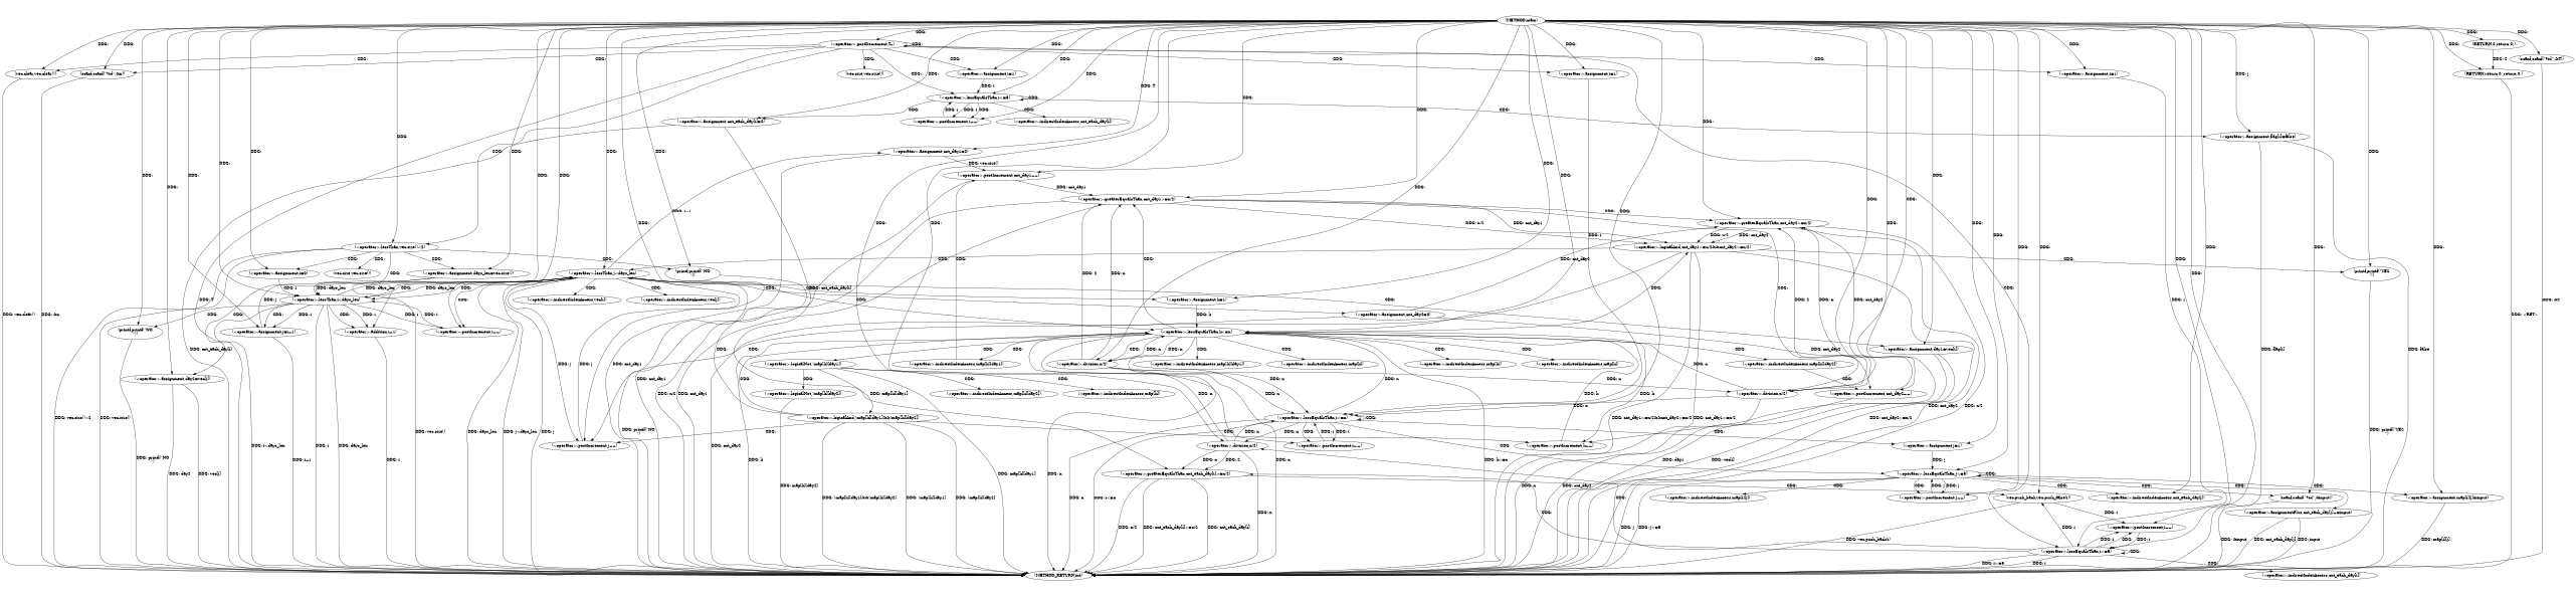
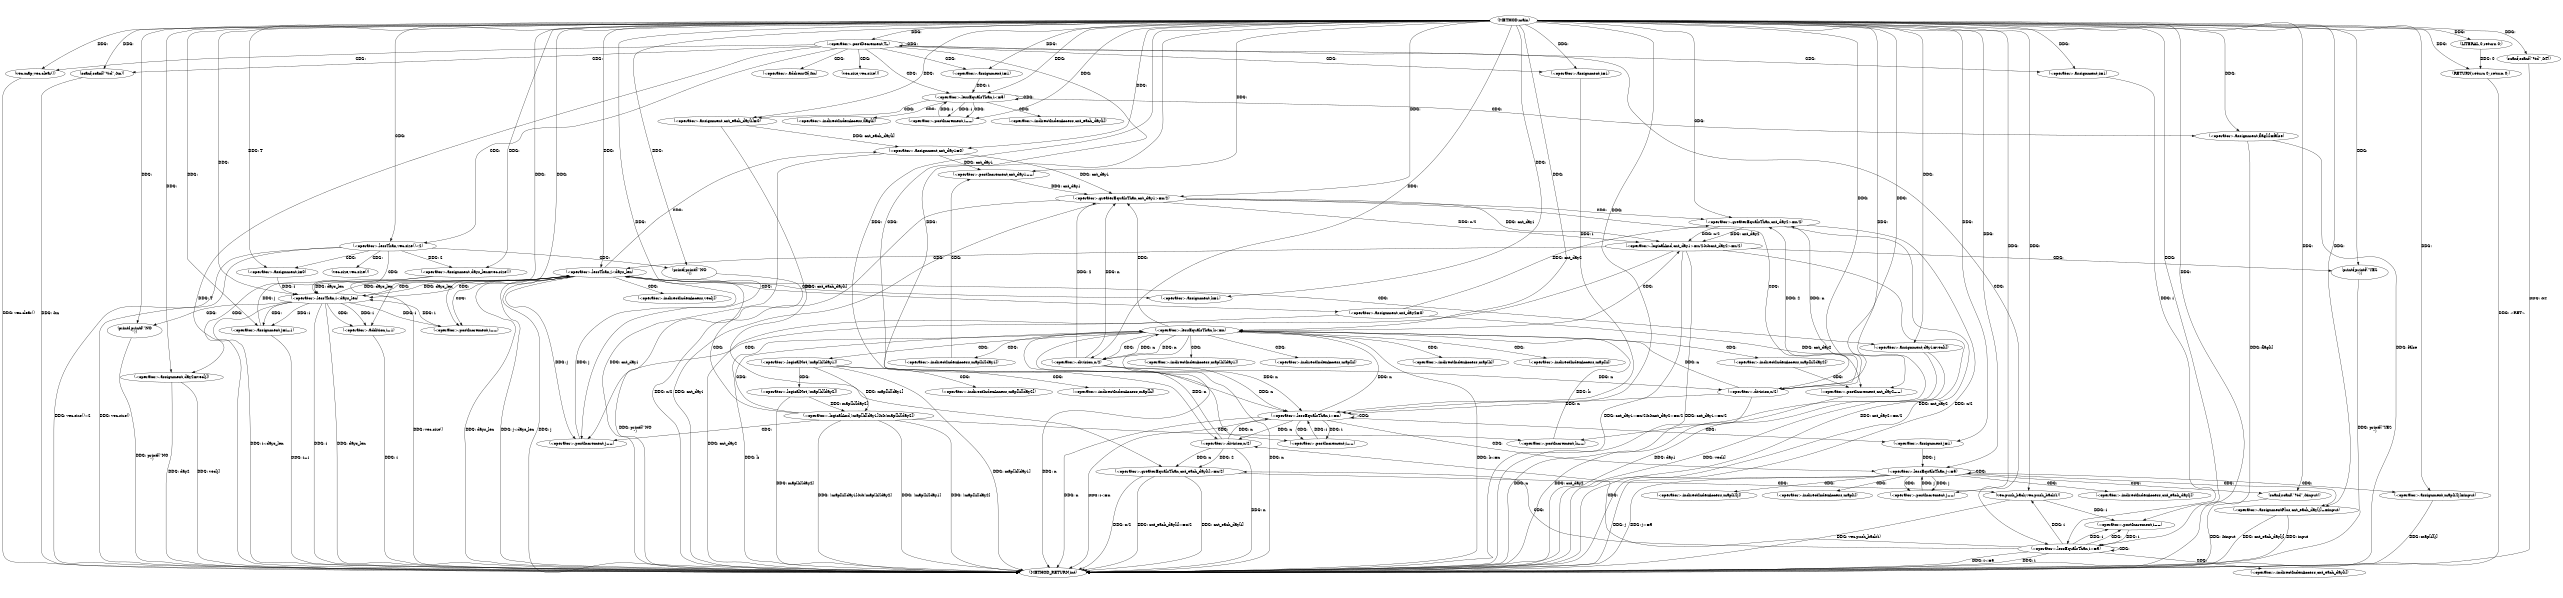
  digraph {
    n1 [label="(METHOD,main)"]
    n2 [label="(scanf,scanf(\"%d\",&T))"]
    n3 [label="(RETURN,return 0;,return 0;)"]
    n4 [label="(<operator>.postDecrement,T--)"]
-   n5 [label="(RETURN,0,return 0;)"]
-   n6 [label="(vec.clear,vec.clear())"]
+   n5 [label="(LITERAL,0,return 0;)"]
+   n6 [label="(vec.map,vec.clear())"]
    n7 [label="(scanf,scanf(\"%d\",&n))"]
    n8 [label="(<operator>.assignment,days_len=vec.size())"]
    n9 [label="(printf,printf(\"NO\n\"))"]
    n10 [label="(<operator>.assignment,i=1)"]
    n11 [label="(<operator>.lessEqualsThan,i<=5)"]
    n12 [label="(<operator>.postIncrement,i++)"]
    n13 [label="(<operator>.assignment,i=1)"]
    n14 [label="(<operator>.lessEqualsThan,i<=n)"]
    n15 [label="(<operator>.postIncrement,i++)"]
    n16 [label="(<operator>.assignment,i=1)"]
    n17 [label="(<operator>.lessEqualsThan,i<=5)"]
    n18 [label="(<operator>.postIncrement,i++)"]
    n19 [label="(<operator>.lessThan,vec.size()<2)"]
    n20 [label="(<operator>.assignment,i=0)"]
    n21 [label="(<operator>.lessThan,i<days_len)"]
    n22 [label="(<operator>.postIncrement,i++)"]
    n23 [label="(<operator>.assignment,cnt_each_day[i]=0)"]
    n24 [label="(<operator>.assignment,flag[i]=false)"]
    n25 [label="(printf,printf(\"NO\n\"))"]
    n26 [label="(<operator>.assignment,j=i+1)"]
    n27 [label="(<operator>.lessThan,j<days_len)"]
    n28 [label="(<operator>.postIncrement,j++)"]
    n29 [label="(<operator>.assignment,j=1)"]
    n30 [label="(<operator>.lessEqualsThan,j<=5)"]
    n31 [label="(<operator>.postIncrement,j++)"]
-   n32 [label="(vec.push_back,vec.push_false(i))"]
+   n32 [label="(vec.push_back,vec.push_back(i))"]
    n33 [label="(<operator>.assignment,day1=vec[i])"]
    n34 [label="(<operator>.assignment,day2=vec[j])"]
    n35 [label="(<operator>.assignment,cnt_day1=0)"]
    n36 [label="(scanf,scanf(\"%d\",&input))"]
    n37 [label="(<operator>.assignment,map[i][j]=input)"]
    n38 [label="(<operator>.assignmentPlus,cnt_each_day[j]+=input)"]
    n39 [label="(<operator>.addition,i+1)"]
    n40 [label="(<operator>.assignment,k=1)"]
    n41 [label="(<operator>.lessEqualsThan,k<=n)"]
    n42 [label="(<operator>.postIncrement,k++)"]
    n43 [label="(<operator>.division,n/2)"]
    n44 [label="(printf,printf(\"YES\n\"))"]
    n45 [label="(<operator>.postIncrement,cnt_day1++)"]
    n46 [label="(<operator>.postIncrement,cnt_day2++)"]
    n47 [label="(<operator>.greaterEqualsThan,cnt_day1>=n/2)"]
    n48 [label="(<operator>.greaterEqualsThan,cnt_day2>=n/2)"]
    n49 [label="(<operator>.division,n/2)"]
    n50 [label="(<operator>.division,n/2)"]
    n51 [label="(METHOD_RETURN,int)"]
+   n52 [label="(<operator>.addressOf,&n)"]
    n53 [label="(vec.size,vec.size())"]
    n54 [label="(<operator>.indirectIndexAccess,cnt_each_day[i])"]
+   n55 [label="(<operator>.indirectIndexAccess,flag[i])"]
    n56 [label="(<operator>.greaterEqualsThan,cnt_each_day[i]>=n/2)"]
    n57 [label="(<operator>.indirectIndexAccess,cnt_each_day[i])"]
    n58 [label="(vec.size,vec.size())"]
    n59 [label="(<operator>.assignment,cnt_day2=0)"]
-   n60 [label="(<operator>.indirectIndexAccess,vec[i])"]
    n61 [label="(<operator>.indirectIndexAccess,vec[j])"]
    n62 [label="(<operator>.indirectIndexAccess,map[i][j])"]
    n63 [label="(<operator>.indirectIndexAccess,cnt_each_day[j])"]
+   n64 [label="(<operator>.indirectIndexAccess,map[i])"]
    n65 [label="(<operator>.logicalAnd,cnt_day1>=n/2&&cnt_day2>=n/2)"]
    n66 [label="(<operator>.logicalNot,!map[k][day1])"]
    n67 [label="(<operator>.indirectIndexAccess,map[k][day1])"]
    n68 [label="(<operator>.indirectIndexAccess,map[k][day2])"]
    n69 [label="(<operator>.indirectIndexAccess,map[k])"]
    n70 [label="(<operator>.indirectIndexAccess,map[k])"]
    n71 [label="(<operator>.indirectIndexAccess,map[k][day1])"]
    n72 [label="(<operator>.indirectIndexAccess,map[k])"]
    n73 [label="(<operator>.logicalAnd,!map[k][day1]&&!map[k][day2])"]
    n74 [label="(<operator>.logicalNot,!map[k][day2])"]
    n75 [label="(<operator>.indirectIndexAccess,map[k][day2])"]
    n76 [label="(<operator>.indirectIndexAccess,map[k])"]
    n1 -> n2 [label="DDG: "]
    n1 -> n3 [label="DDG: "]
-   n1 -> n4 [label="CDG: "]
+   n1 -> n4 [label="DDG: "]
    n1 -> n5 [label="DDG: "]
    n1 -> n6 [label="DDG: "]
    n1 -> n7 [label="DDG: "]
    n1 -> n8 [label="DDG: "]
    n1 -> n9 [label="DDG: "]
    n1 -> n10 [label="DDG: "]
    n1 -> n11 [label="DDG: "]
    n1 -> n12 [label="DDG: "]
    n1 -> n13 [label="DDG: "]
    n1 -> n14 [label="DDG: "]
    n1 -> n15 [label="DDG: "]
    n1 -> n16 [label="DDG: "]
    n1 -> n17 [label="DDG: "]
    n1 -> n18 [label="DDG: "]
-   n1 -> n19 [label="DDG: "]
-   n1 -> n20 [label="DDG: "]
+   n1 -> n19 [label="CDG: "]
+   n1 -> n20 [label="DDG: T"]
    n1 -> n21 [label="DDG: "]
    n1 -> n22 [label="DDG: "]
    n1 -> n23 [label="DDG: "]
-   n1 -> n24 [label="DDG: j"]
+   n1 -> n24 [label="DDG: "]
    n1 -> n25 [label="DDG: "]
    n1 -> n26 [label="DDG: "]
    n1 -> n27 [label="DDG: "]
    n1 -> n28 [label="DDG: "]
    n1 -> n29 [label="DDG: "]
    n1 -> n30 [label="DDG: "]
    n1 -> n31 [label="DDG: "]
    n1 -> n32 [label="DDG: "]
    n1 -> n33 [label="DDG: "]
    n1 -> n34 [label="DDG: "]
-   n1 -> n35 [label="DDG: T"]
+   n1 -> n35 [label="DDG: "]
    n1 -> n36 [label="DDG: "]
    n1 -> n37 [label="DDG: "]
-   n1 -> n63 [label="DDG: "]
+   n1 -> n38 [label="DDG: "]
    n1 -> n39 [label="DDG: "]
    n1 -> n40 [label="DDG: "]
    n1 -> n41 [label="DDG: "]
    n1 -> n42 [label="DDG: "]
    n1 -> n43 [label="DDG: "]
    n1 -> n44 [label="DDG: "]
    n1 -> n45 [label="DDG: "]
-   n1 -> n46 [label="CDG: "]
+   n1 -> n46 [label="DDG: "]
    n1 -> n47 [label="DDG: "]
-   n1 -> n48 [label="DDG: "]
+   n1 -> n48 [label="CDG: "]
    n1 -> n49 [label="DDG: "]
    n1 -> n50 [label="DDG: "]
    n2 -> n51 [label="DDG: &T"]
    n3 -> n51 [label="DDG: <RET>"]
    n4 -> n4 [label="CDG: "]
    n4 -> n6 [label="CDG: "]
    n4 -> n7 [label="CDG: "]
    n4 -> n10 [label="CDG: "]
    n4 -> n11 [label="CDG: "]
    n4 -> n13 [label="CDG: "]
+   n4 -> n14 [label="CDG: "]
    n4 -> n16 [label="CDG: "]
    n4 -> n17 [label="CDG: "]
    n4 -> n19 [label="CDG: "]
    n4 -> n51 [label="DDG: T"]
+   n4 -> n52 [label="CDG: "]
    n4 -> n53 [label="CDG: "]
    n5 -> n3 [label="DDG: 0"]
    n6 -> n51 [label="DDG: vec.clear()"]
    n7 -> n51 [label="DDG: &n"]
    n8 -> n21 [label="DDG: days_len"]
    n8 -> n51 [label="DDG: vec.size()"]
    n9 -> n51 [label="DDG: printf(\"NO\n\")"]
    n10 -> n11 [label="DDG: i"]
    n11 -> n11 [label="CDG: "]
    n11 -> n12 [label="DDG: i"]
    n11 -> n12 [label="CDG: "]
    n11 -> n23 [label="CDG: "]
    n11 -> n24 [label="CDG: "]
    n11 -> n54 [label="CDG: "]
+   n11 -> n55 [label="CDG: "]
    n12 -> n11 [label="DDG: i"]
    n13 -> n14 [label="DDG: i"]
    n14 -> n14 [label="CDG: "]
    n14 -> n15 [label="DDG: i"]
    n14 -> n15 [label="CDG: "]
    n14 -> n29 [label="CDG: "]
    n14 -> n30 [label="CDG: "]
    n14 -> n41 [label="DDG: n"]
    n14 -> n43 [label="DDG: n"]
    n14 -> n51 [label="DDG: n"]
    n14 -> n51 [label="DDG: i<=n"]
    n15 -> n14 [label="DDG: i"]
    n16 -> n17 [label="DDG: i"]
    n17 -> n17 [label="CDG: "]
    n17 -> n18 [label="DDG: i"]
    n17 -> n18 [label="CDG: "]
    n17 -> n32 [label="DDG: i"]
    n17 -> n43 [label="CDG: "]
    n17 -> n51 [label="DDG: i"]
    n17 -> n51 [label="DDG: i<=5"]
    n17 -> n56 [label="CDG: "]
    n17 -> n57 [label="CDG: "]
    n18 -> n17 [label="DDG: i"]
-   n19 -> n8 [label="CDG: "]
+   n19 -> n8 [label="DDG: 2"]
    n19 -> n20 [label="CDG: "]
    n19 -> n21 [label="CDG: "]
    n19 -> n25 [label="CDG: "]
    n19 -> n51 [label="DDG: vec.size()"]
    n19 -> n51 [label="DDG: vec.size()<2"]
    n19 -> n58 [label="CDG: "]
-   n20 -> n21 [label="CDG: i"]
+   n20 -> n21 [label="DDG: i"]
    n21 -> n9 [label="CDG: "]
    n21 -> n22 [label="DDG: i"]
    n21 -> n26 [label="DDG: i"]
    n21 -> n26 [label="CDG: "]
    n21 -> n27 [label="DDG: days_len"]
    n21 -> n27 [label="CDG: "]
    n21 -> n39 [label="DDG: i"]
    n21 -> n39 [label="CDG: "]
    n21 -> n51 [label="DDG: i"]
    n21 -> n51 [label="DDG: days_len"]
    n21 -> n51 [label="DDG: i<days_len"]
    n22 -> n21 [label="DDG: i"]
-   n23 -> n51 [label="DDG: cnt_each_day[i]"]
+   n23 -> n35 [label="DDG: cnt_each_day[i]"]
    n23 -> n56 [label="DDG: cnt_each_day[i]"]
    n24 -> n51 [label="DDG: flag[i]"]
    n24 -> n51 [label="DDG: false"]
    n25 -> n51 [label="DDG: printf(\"NO\n\")"]
    n26 -> n27 [label="DDG: j"]
    n26 -> n51 [label="DDG: i+1"]
    n27 -> n21 [label="DDG: days_len"]
    n27 -> n21 [label="CDG: "]
    n27 -> n22 [label="CDG: "]
    n27 -> n28 [label="DDG: j"]
    n27 -> n33 [label="CDG: "]
    n27 -> n34 [label="CDG: "]
-   n27 -> n35 [label="DDG: i+1"]
+   n27 -> n35 [label="CDG: "]
    n27 -> n40 [label="CDG: "]
-   n27 -> n41 [label="CDG: "]
    n27 -> n51 [label="DDG: j"]
    n27 -> n51 [label="DDG: days_len"]
    n27 -> n51 [label="DDG: j<days_len"]
    n27 -> n59 [label="CDG: "]
-   n27 -> n60 [label="CDG: "]
    n27 -> n61 [label="CDG: "]
    n28 -> n27 [label="DDG: j"]
    n29 -> n30 [label="DDG: j"]
    n30 -> n30 [label="CDG: "]
    n30 -> n31 [label="DDG: j"]
    n30 -> n31 [label="CDG: "]
    n30 -> n36 [label="CDG: "]
    n30 -> n37 [label="CDG: "]
    n30 -> n38 [label="CDG: "]
    n30 -> n51 [label="DDG: j"]
    n30 -> n51 [label="DDG: j<=5"]
    n30 -> n62 [label="CDG: "]
    n30 -> n63 [label="CDG: "]
+   n30 -> n64 [label="CDG: "]
    n31 -> n30 [label="DDG: j"]
    n32 -> n18 [label="DDG: i"]
    n32 -> n51 [label="DDG: vec.push_back(i)"]
    n33 -> n51 [label="DDG: day1"]
    n33 -> n51 [label="DDG: vec[i]"]
    n34 -> n51 [label="DDG: day2"]
    n34 -> n51 [label="DDG: vec[j]"]
-   n35 -> n45 [label="DDG: vec.size()"]
+   n35 -> n45 [label="DDG: cnt_day1"]
+   n35 -> n47 [label="DDG: cnt_day1"]
    n35 -> n51 [label="DDG: cnt_day1"]
    n36 -> n51 [label="DDG: &input"]
    n37 -> n51 [label="DDG: map[i][j]"]
    n38 -> n51 [label="DDG: cnt_each_day[j]"]
    n38 -> n51 [label="DDG: input"]
    n39 -> n51 [label="DDG: i"]
-   n40 -> n41 [label="DDG: k"]
    n41 -> n14 [label="DDG: n"]
-   n41 -> n42 [label="DDG: k"]
-   n41 -> n47 [label="CDG: "]
+   n41 -> n47 [label="DDG: "]
    n41 -> n49 [label="DDG: n"]
    n41 -> n49 [label="CDG: "]
    n41 -> n51 [label="DDG: k"]
    n41 -> n51 [label="DDG: n"]
    n41 -> n51 [label="DDG: k<=n"]
-   n41 -> n65 [label="DDG: "]
+   n41 -> n65 [label="CDG: "]
    n41 -> n66 [label="CDG: "]
    n41 -> n67 [label="CDG: "]
    n41 -> n68 [label="CDG: "]
    n41 -> n69 [label="CDG: "]
    n41 -> n70 [label="CDG: "]
    n41 -> n71 [label="CDG: "]
    n41 -> n72 [label="CDG: "]
    n42 -> n41 [label="DDG: k"]
    n43 -> n14 [label="DDG: n"]
    n43 -> n41 [label="DDG: n"]
    n43 -> n51 [label="DDG: n"]
    n43 -> n56 [label="DDG: n"]
    n43 -> n56 [label="DDG: 2"]
    n44 -> n51 [label="DDG: printf(\"YES\n\")"]
    n45 -> n47 [label="DDG: cnt_day1"]
-   n45 -> n51 [label="DDG: cnt_day1"]
-   n46 -> n48 [label="DDG: cnt_day2"]
    n46 -> n51 [label="DDG: cnt_day2"]
    n47 -> n48 [label="CDG: "]
    n47 -> n50 [label="CDG: "]
    n47 -> n51 [label="DDG: cnt_day1"]
    n47 -> n51 [label="DDG: n/2"]
    n47 -> n65 [label="DDG: cnt_day1"]
    n47 -> n65 [label="DDG: n/2"]
    n48 -> n51 [label="DDG: cnt_day2"]
    n48 -> n51 [label="DDG: n/2"]
    n48 -> n65 [label="DDG: n/2"]
    n48 -> n65 [label="DDG: cnt_day2"]
    n49 -> n14 [label="DDG: n"]
    n49 -> n41 [label="DDG: n"]
    n49 -> n47 [label="DDG: 2"]
    n49 -> n47 [label="DDG: n"]
    n49 -> n50 [label="DDG: n"]
    n49 -> n51 [label="DDG: n"]
    n50 -> n14 [label="DDG: n"]
    n50 -> n41 [label="DDG: n"]
    n50 -> n48 [label="DDG: 2"]
    n50 -> n48 [label="DDG: n"]
    n50 -> n51 [label="DDG: n"]
    n56 -> n32 [label="CDG: "]
    n56 -> n51 [label="DDG: cnt_each_day[i]"]
    n56 -> n51 [label="DDG: n/2"]
    n56 -> n51 [label="DDG: cnt_each_day[i]>=n/2"]
    n59 -> n46 [label="DDG: cnt_day2"]
    n59 -> n48 [label="DDG: cnt_day2"]
    n59 -> n51 [label="DDG: cnt_day2"]
    n65 -> n27 [label="CDG: "]
    n65 -> n28 [label="CDG: "]
    n65 -> n44 [label="CDG: "]
    n65 -> n51 [label="DDG: cnt_day1>=n/2"]
    n65 -> n51 [label="DDG: cnt_day2>=n/2"]
    n65 -> n51 [label="DDG: cnt_day1>=n/2&&cnt_day2>=n/2"]
    n66 -> n51 [label="DDG: map[k][day1]"]
    n66 -> n73 [label="DDG: map[k][day1]"]
    n66 -> n74 [label="CDG: "]
    n66 -> n75 [label="CDG: "]
    n66 -> n76 [label="CDG: "]
    n67 -> n45 [label="CDG: "]
    n68 -> n46 [label="CDG: "]
-   n73 -> n27 [label="DDG: "]
+   n73 -> n27 [label="CDG: "]
    n73 -> n28 [label="CDG: "]
    n73 -> n41 [label="CDG: "]
    n73 -> n42 [label="CDG: "]
    n73 -> n51 [label="DDG: !map[k][day1]"]
    n73 -> n51 [label="DDG: !map[k][day2]"]
    n73 -> n51 [label="DDG: !map[k][day1]&&!map[k][day2]"]
    n74 -> n51 [label="DDG: map[k][day2]"]
+   n74 -> n73 [label="DDG: map[k][day2]"]
  }
